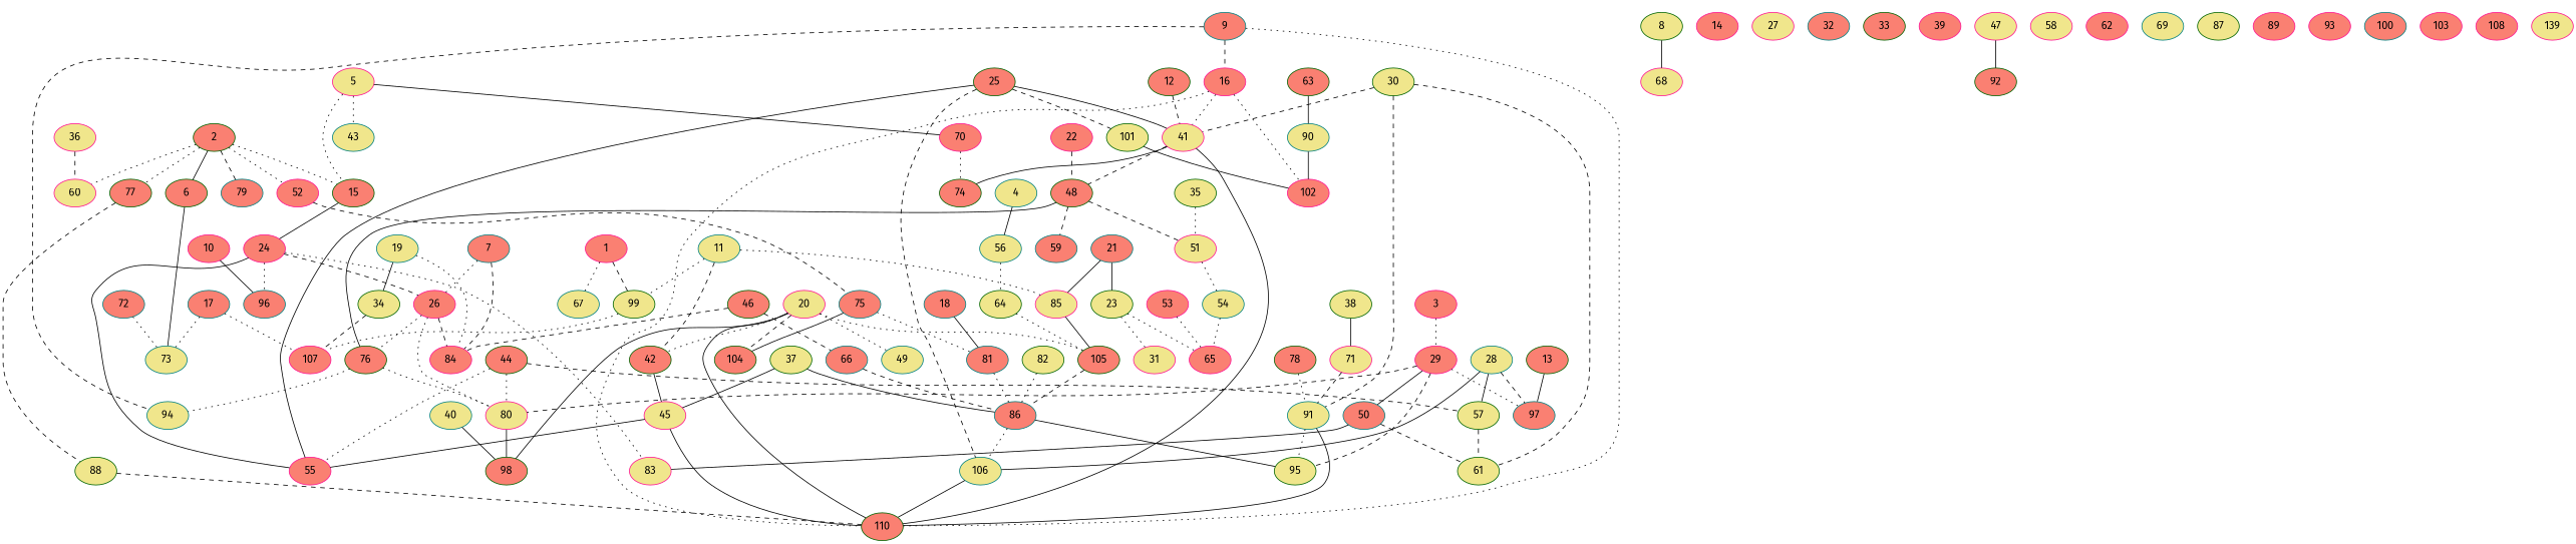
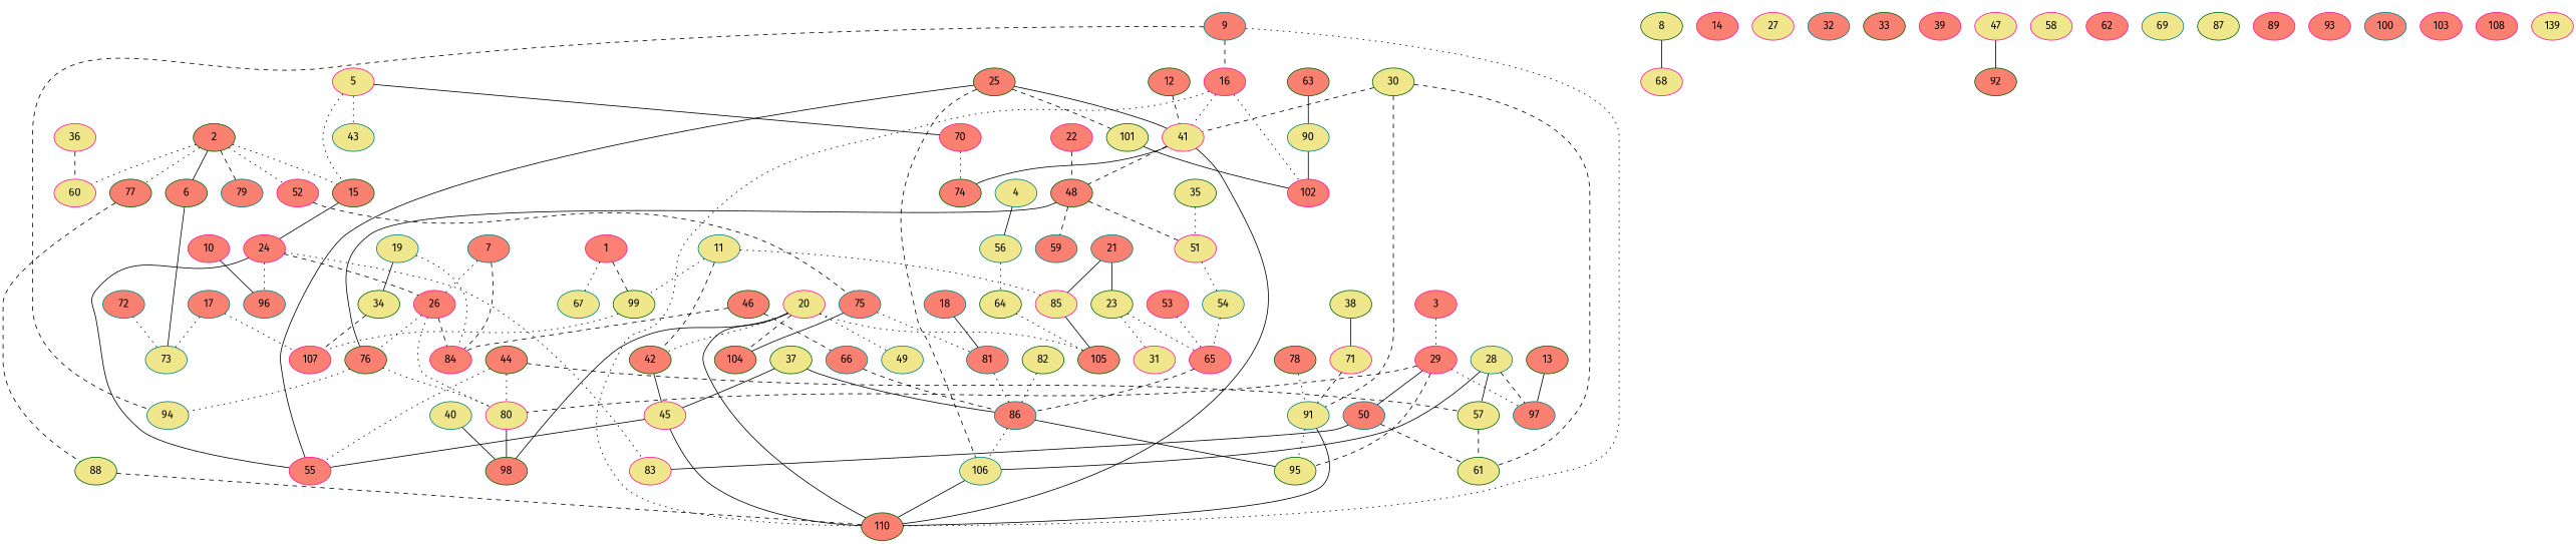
  graph {
    fontname="Fira Sans"
    node [color=deeppink fillcolor=salmon fontname="Fira Sans" style=filled]
    edge [fontname="Fira Sans" style=dotted]
    67 [color=teal fillcolor=khaki]
    1
    99 [color=darkgreen fillcolor=khaki]
    107
    2 [color=darkgreen]
    6 [color=darkgreen]
    15 [color=darkgreen]
    52
    60 [fillcolor=khaki]
    77 [color=darkgreen]
    79 [color=teal]
    73 [color=teal fillcolor=khaki]
    24
    75 [color=teal]
    88 [color=darkgreen fillcolor=khaki]
    3
    29
    97 [color=teal]
    80 [fillcolor=khaki]
    50 [color=teal]
    95 [color=darkgreen fillcolor=khaki]
    4 [color=teal fillcolor=khaki]
    56 [color=teal fillcolor=khaki]
    64 [color=darkgreen fillcolor=khaki]
    5 [fillcolor=khaki]
    43 [color=teal fillcolor=khaki]
    70
    74 [color=darkgreen]
    7 [color=teal]
    26
    84
    76 [color=darkgreen]
    8 [color=darkgreen fillcolor=khaki]
    68 [fillcolor=khaki]
    9 [color=teal]
    16
    94 [color=teal fillcolor=khaki]
    110 [color=darkgreen]
    41 [fillcolor=khaki]
    102
    96 [color=teal]
    10
    11 [color=teal fillcolor=khaki]
    42 [color=darkgreen]
    85 [fillcolor=khaki]
    45 [fillcolor=khaki]
    105 [color=darkgreen]
    12 [color=darkgreen]
    48 [color=darkgreen]
    13 [color=darkgreen]
    14
    55
    83 [fillcolor=khaki]
    17 [color=teal]
    18 [color=teal]
    81 [color=teal]
    86 [color=teal]
    19 [color=teal fillcolor=khaki]
    34 [color=darkgreen fillcolor=khaki]
    20 [fillcolor=khaki]
    49 [color=teal fillcolor=khaki]
    98 [color=darkgreen]
    104 [color=darkgreen]
    21 [color=teal]
    23 [color=darkgreen fillcolor=khaki]
    31 [fillcolor=khaki]
    65
    22
    51 [fillcolor=khaki]
    59 [color=teal]
    25 [color=darkgreen]
    101 [color=darkgreen fillcolor=khaki]
    106 [color=teal fillcolor=khaki]
    27 [fillcolor=khaki]
    28 [color=teal fillcolor=khaki]
    57 [color=darkgreen fillcolor=khaki]
    61 [color=darkgreen fillcolor=khaki]
    30 [color=darkgreen fillcolor=khaki]
    91 [color=teal fillcolor=khaki]
    32 [color=teal]
    33 [color=darkgreen]
    35 [color=darkgreen fillcolor=khaki]
    54 [color=teal fillcolor=khaki]
    36 [fillcolor=khaki]
    37 [color=darkgreen fillcolor=khaki]
    38 [color=darkgreen fillcolor=khaki]
    71 [fillcolor=khaki]
    39
    40 [color=teal fillcolor=khaki]
    44 [color=darkgreen]
    46 [color=darkgreen]
    66 [color=teal]
    47 [fillcolor=khaki]
    92 [color=darkgreen]
    53
    58 [fillcolor=khaki]
    62
    63 [color=darkgreen]
    90 [color=teal fillcolor=khaki]
    69 [color=teal fillcolor=khaki]
    72 [color=teal]
    78 [color=darkgreen]
    82 [color=darkgreen fillcolor=khaki]
    87 [color=darkgreen fillcolor=khaki]
    89
    93
    100 [color=teal]
    103
    108
    n110 [fillcolor=khaki label=139]
    1 -- 67
    1 -- 99 [style=dashed]
    99 -- 107
    2 -- 6 [style=solid]
    2 -- 15
    2 -- 52
    2 -- 60
    2 -- 77
    2 -- 79 [style=dashed]
    6 -- 73 [style=solid]
    15 -- 24 [style=solid]
    52 -- 75 [style=dashed]
    77 -- 88 [style=dashed]
    24 -- 26 [style=dashed]
    24 -- 96
    24 -- 55 [style=solid]
    24 -- 83
    75 -- 81
    75 -- 104 [style=solid]
    88 -- 110 [style=dashed]
    3 -- 29
    29 -- 97
    29 -- 80 [style=dashed]
    29 -- 50 [style=solid]
    29 -- 95 [style=dashed]
    80 -- 98 [style=solid]
    50 -- 83 [style=solid]
    50 -- 61 [style=dashed]
    4 -- 56 [style=solid]
    56 -- 64
    64 -- 105
    5 -- 15
    5 -- 43
    5 -- 70 [style=solid]
    70 -- 74
    7 -- 26
    7 -- 84 [style=dashed]
    26 -- 80
    26 -- 84 [style=dashed]
    26 -- 76
    76 -- 80
    76 -- 94
    8 -- 68 [style=solid]
    9 -- 16 [style=dashed]
    9 -- 94 [style=dashed]
    9 -- 110
    16 -- 110
    16 -- 41
    16 -- 102
    41 -- 74 [style=solid]
    41 -- 110 [style=solid]
    41 -- 48 [style=dashed]
    10 -- 96 [style=solid]
    11 -- 99
    11 -- 42 [style=dashed]
    11 -- 85
    42 -- 45 [style=solid]
    85 -- 105 [style=solid]
    45 -- 110 [style=solid]
    45 -- 55 [style=solid]
    12 -- 41 [style=dashed]
    48 -- 76 [style=solid]
    48 -- 51 [style=dashed]
    48 -- 59 [style=dashed]
    13 -- 97 [style=solid]
    17 -- 107
    17 -- 73
    18 -- 81 [style=solid]
    81 -- 86
    86 -- 95 [style=solid]
    86 -- 106
    19 -- 84
    19 -- 34 [style=solid]
    34 -- 107 [style=dashed]
    20 -- 110 [style=solid]
    20 -- 42
    20 -- 105
    20 -- 49
    20 -- 98 [style=solid]
    20 -- 104 [style=dashed]
    21 -- 85 [style=solid]
    21 -- 23 [style=solid]
    23 -- 31
    23 -- 65
-   105 -- 86 [style=dashed]
+   65 -- 86 [style=dashed]
    22 -- 48 [style=dashed]
    51 -- 54
    25 -- 41 [style=solid]
    25 -- 55 [style=solid]
    25 -- 101 [style=dashed]
    25 -- 106 [style=dashed]
    101 -- 102 [style=solid]
    106 -- 110 [style=solid]
    28 -- 97 [style=dashed]
    28 -- 106 [style=solid]
    28 -- 57 [style=solid]
    57 -- 61 [style=dashed]
    30 -- 41 [style=dashed]
    30 -- 61 [style=dashed]
    30 -- 91 [style=dashed]
    91 -- 95
    91 -- 110 [style=solid]
    35 -- 51
    54 -- 65
    36 -- 60 [style=dashed]
    37 -- 45 [style=solid]
    37 -- 86 [style=solid]
    38 -- 71 [style=solid]
    71 -- 91 [style=dashed]
    40 -- 98 [style=solid]
    44 -- 80
    44 -- 55
    44 -- 57 [style=dashed]
    46 -- 84 [style=dashed]
    46 -- 66 [style=dashed]
    66 -- 86 [style=dashed]
    47 -- 92 [style=solid]
    53 -- 65
    63 -- 90 [style=solid]
    90 -- 102 [style=solid]
    72 -- 73
    78 -- 91
    82 -- 86
  }
